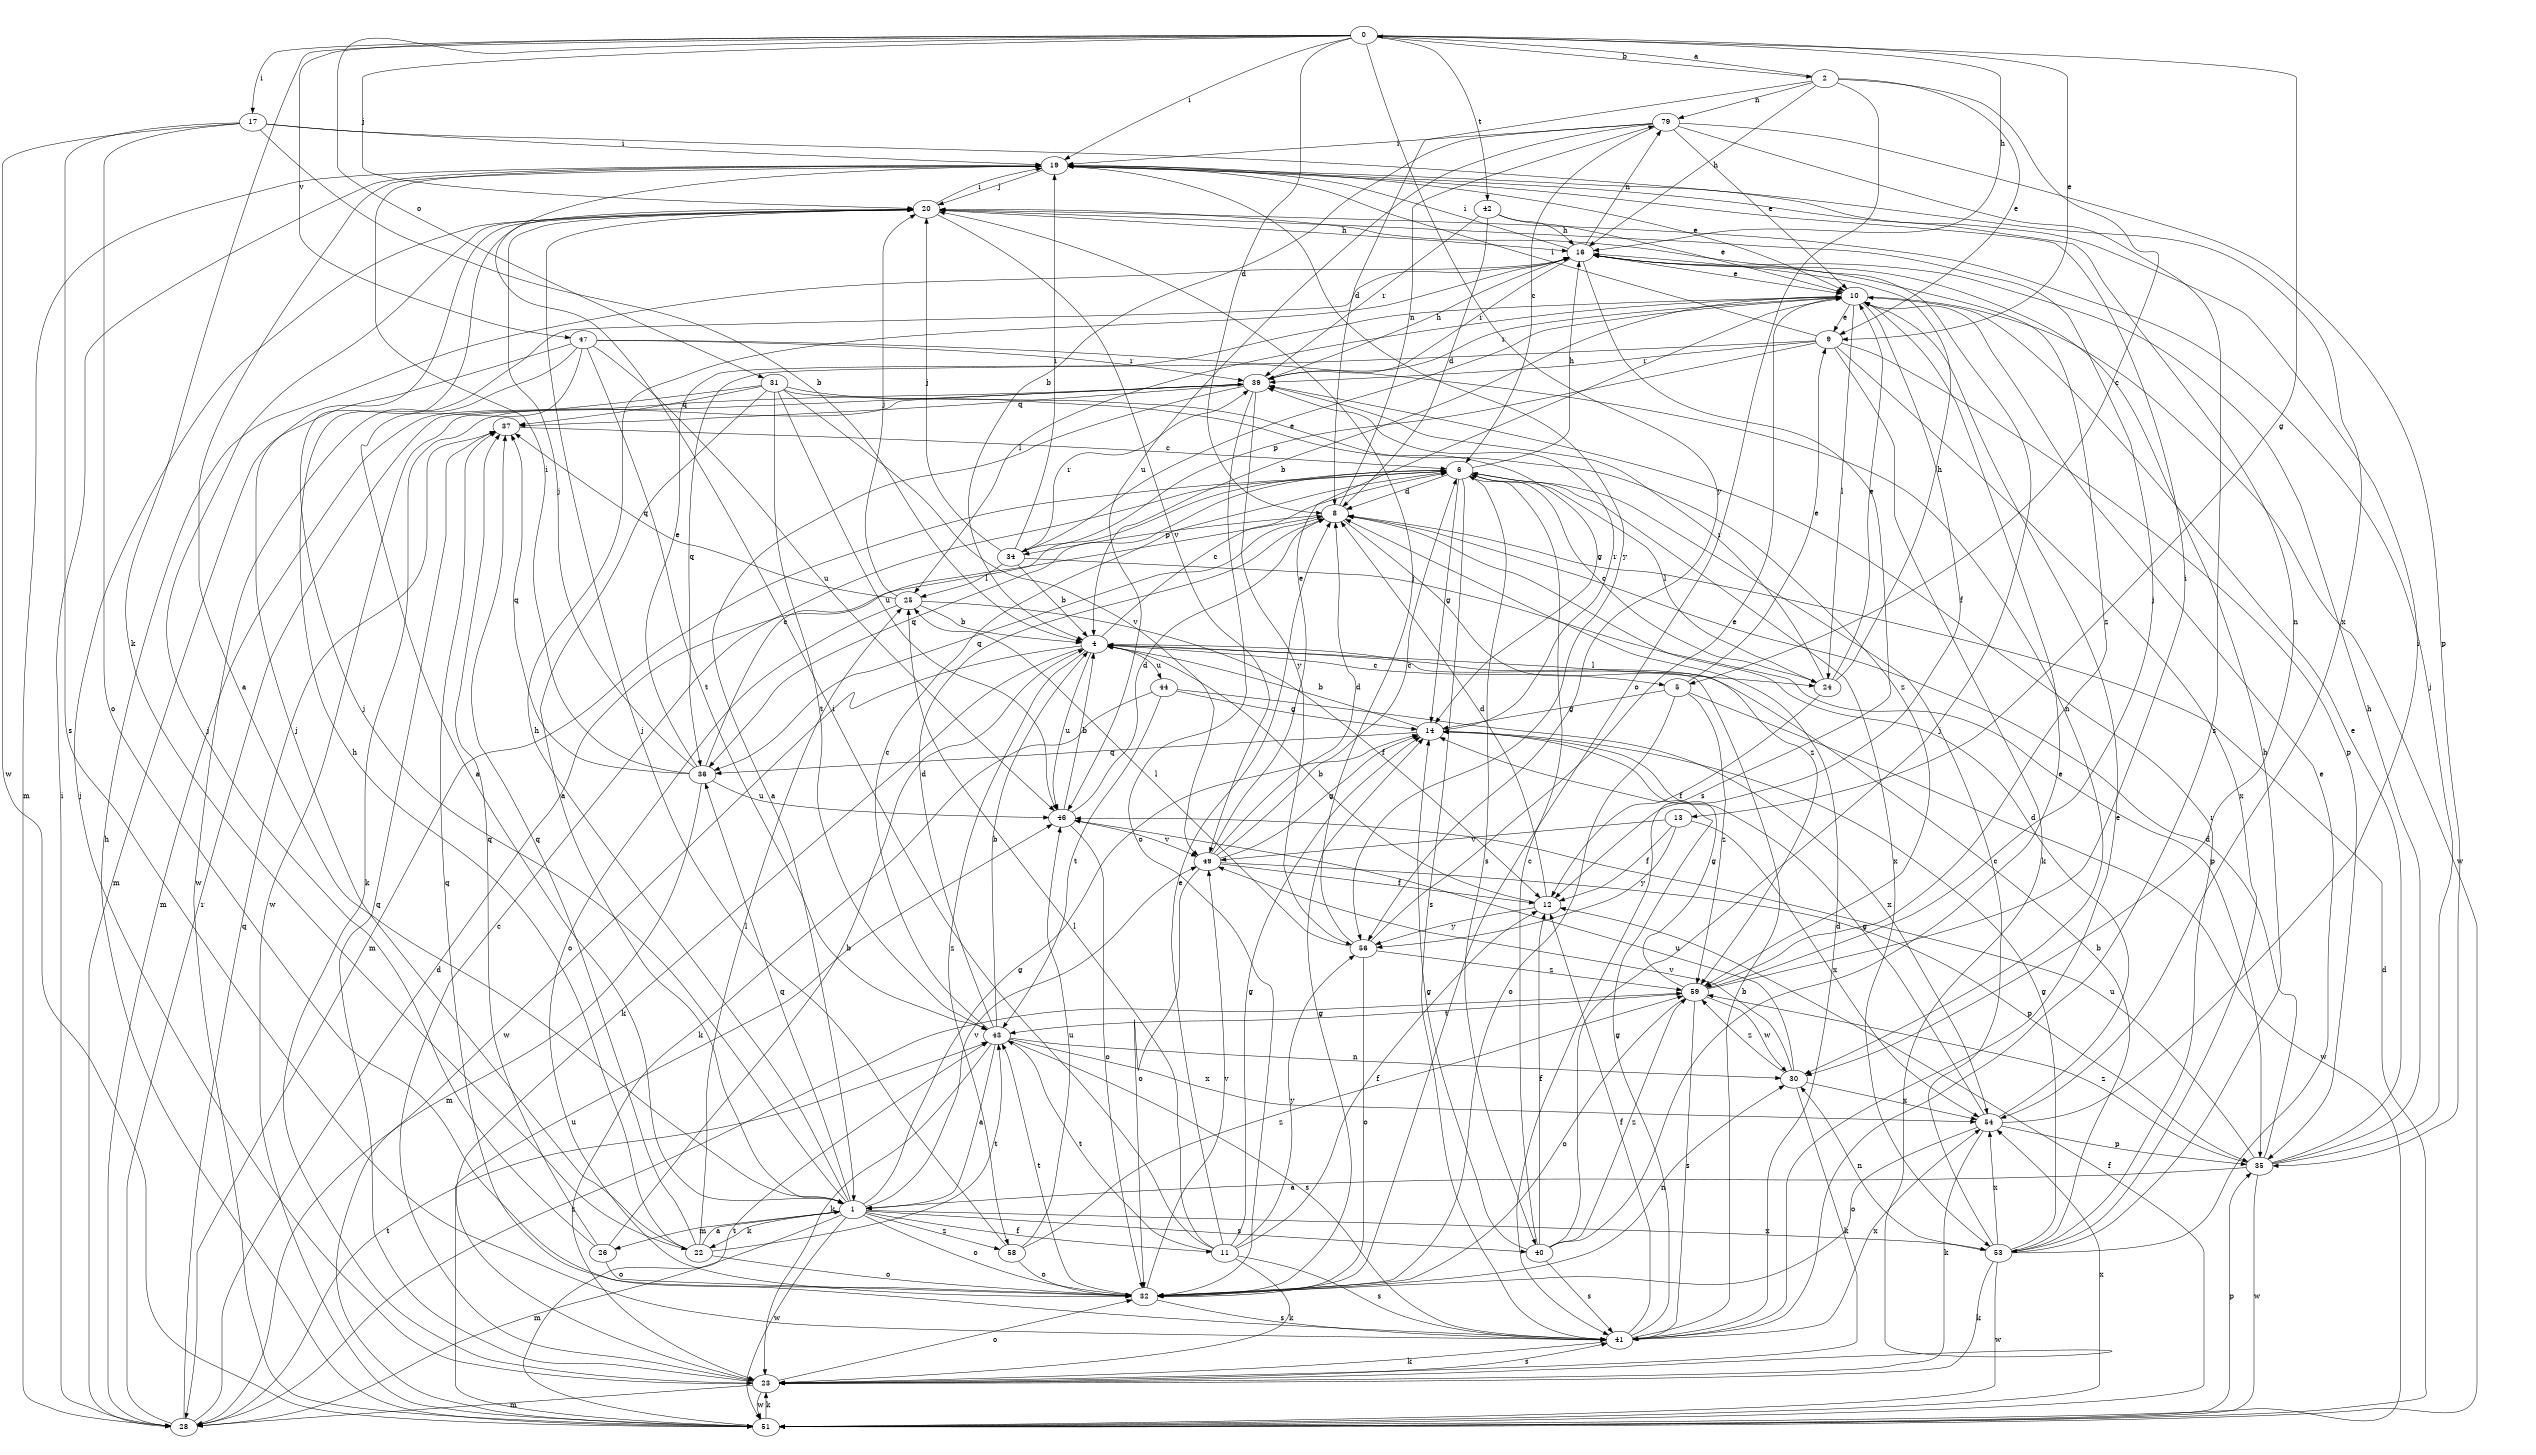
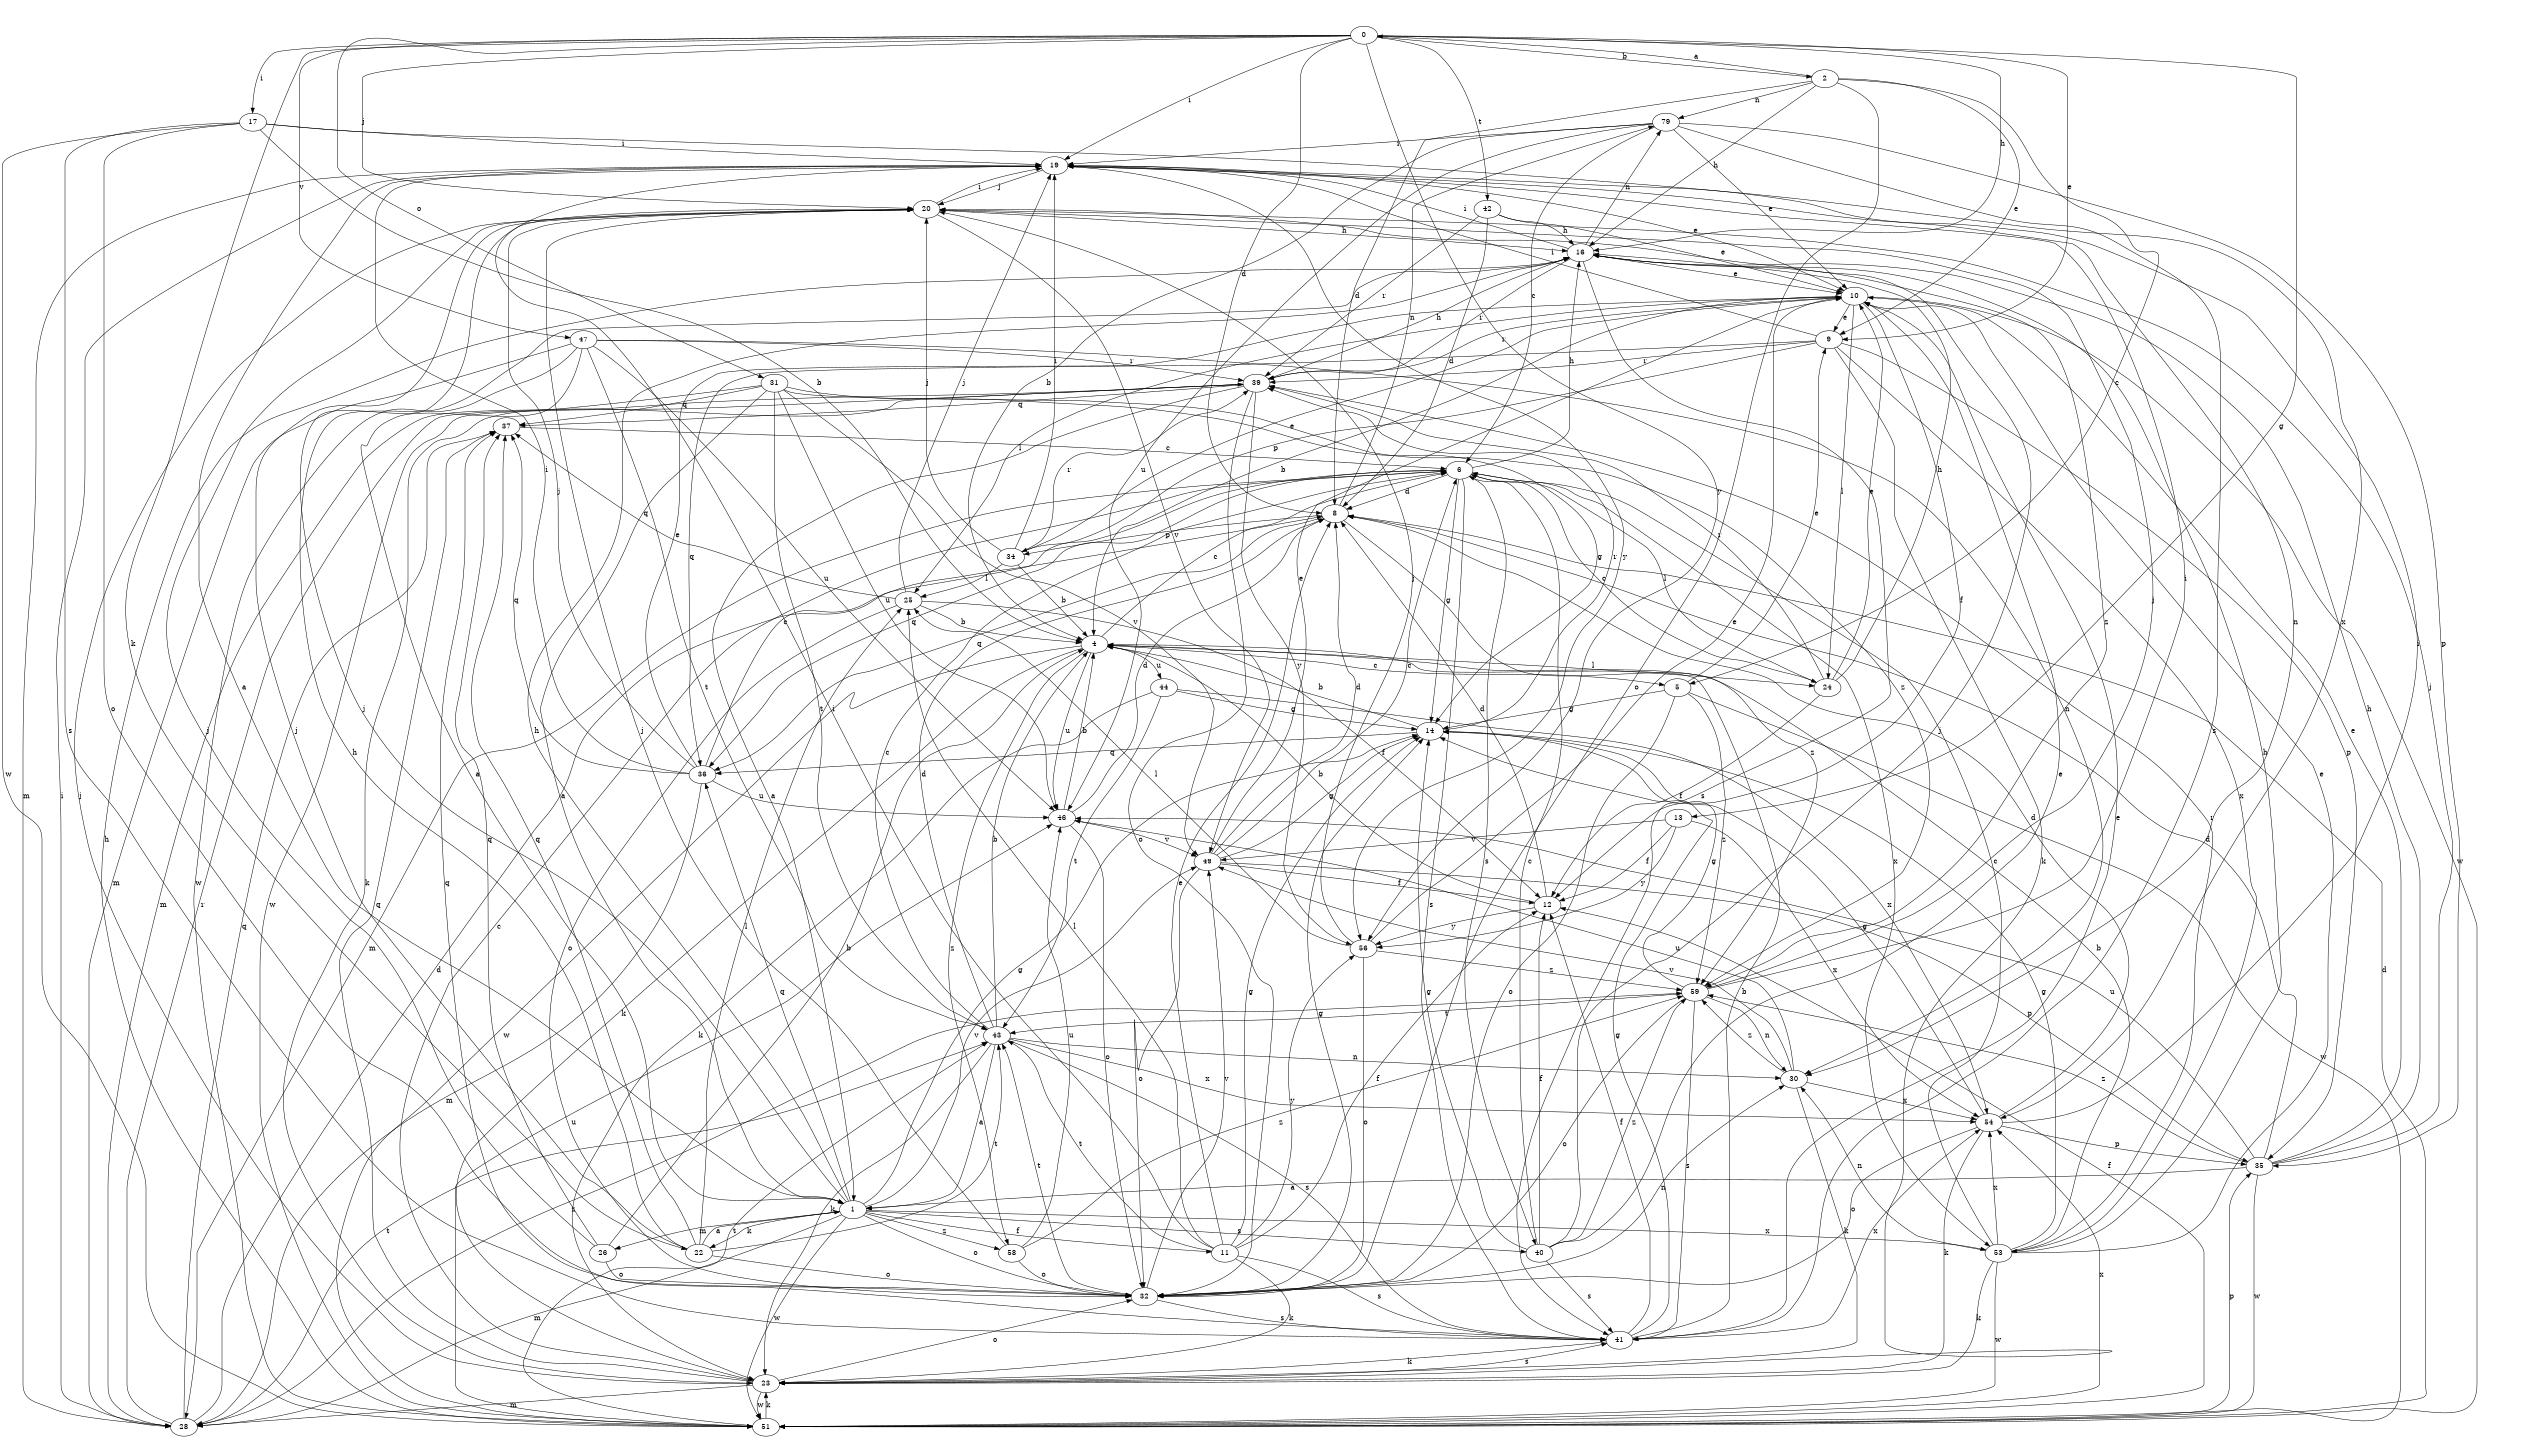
  strict digraph {
    0
    2
    8
    9
    13
    16
    17
    19
    20
    22
    31
    42
    47
    56
    32
    5
    n17 [label=79]
    36
    59
    34
    53
    23
    35
    39
    49
    12
    54
    41
    10
    51
    4
    1
    28
    30
    25
    43
    37
    14
    46
    11
    26
    40
    58
    6
    24
    44
    0 -> 2 [label=b]
    0 -> 8 [label=d]
    0 -> 9 [label=e]
    0 -> 13 [label=g]
    0 -> 16 [label=h]
    0 -> 17 [label=i]
    0 -> 19 [label=i]
    0 -> 20 [label=j]
    0 -> 22 [label=k]
    0 -> 31 [label=o]
    0 -> 42 [label=t]
    0 -> 47 [label=v]
    0 -> 56 [label=y]
    2 -> 0 [label=a]
    2 -> 8 [label=d]
    2 -> 9 [label=e]
    2 -> 16 [label=h]
    2 -> 32 [label=o]
    2 -> 5 [label=c]
    2 -> n17 [label=n]
    8 -> n17 [label=n]
    8 -> 36 [label=q]
    8 -> 59 [label=z]
    8 -> 34 [label=p]
    9 -> 19 [label=i]
    9 -> 36 [label=q]
    9 -> 34 [label=p]
    9 -> 53 [label=x]
    9 -> 23 [label=k]
    9 -> 35 [label=p]
    9 -> 39 [label=r]
    13 -> 56 [label=y]
    13 -> 49 [label=v]
    13 -> 12 [label=f]
    13 -> 54 [label=x]
    16 -> 19 [label=i]
    16 -> n17 [label=n]
    16 -> 59 [label=z]
    16 -> 39 [label=r]
    16 -> 41 [label=s]
    16 -> 10 [label=e]
    17 -> 19 [label=i]
    17 -> 32 [label=o]
    17 -> 54 [label=x]
    17 -> 41 [label=s]
    17 -> 51 [label=w]
    17 -> 4 [label=b]
    19 -> 20 [label=j]
    19 -> 56 [label=y]
    19 -> 10 [label=e]
    19 -> 1 [label=a]
    19 -> 28 [label=m]
    19 -> 30 [label=n]
    20 -> 16 [label=h]
    20 -> 19 [label=i]
    20 -> 49 [label=v]
    22 -> 16 [label=h]
    22 -> 20 [label=j]
    22 -> 32 [label=o]
    22 -> 1 [label=a]
    22 -> 25 [label=l]
    22 -> 43 [label=t]
    22 -> 37 [label=q]
    31 -> 59 [label=z]
    31 -> 49 [label=v]
    31 -> 1 [label=a]
    31 -> 28 [label=m]
    31 -> 43 [label=t]
    31 -> 37 [label=q]
    31 -> 14 [label=g]
    31 -> 46 [label=u]
    42 -> 8 [label=d]
    42 -> 16 [label=h]
    42 -> 39 [label=r]
    42 -> 10 [label=e]
    47 -> 39 [label=r]
    47 -> 51 [label=w]
    47 -> 1 [label=a]
    47 -> 28 [label=m]
    47 -> 30 [label=n]
    47 -> 43 [label=t]
    47 -> 46 [label=u]
    56 -> 20 [label=j]
    56 -> 32 [label=o]
    56 -> 59 [label=z]
    56 -> 10 [label=e]
    56 -> 25 [label=l]
    32 -> 49 [label=v]
    32 -> 41 [label=s]
    32 -> 30 [label=n]
    32 -> 43 [label=t]
    32 -> 14 [label=g]
    5 -> 9 [label=e]
    5 -> 32 [label=o]
    5 -> 59 [label=z]
    5 -> 51 [label=w]
    5 -> 14 [label=g]
    n17 -> 19 [label=i]
    n17 -> 35 [label=p]
    n17 -> 41 [label=s]
    n17 -> 10 [label=e]
    n17 -> 4 [label=b]
    n17 -> 46 [label=u]
    n17 -> 6 [label=c]
    36 -> 19 [label=i]
    36 -> 20 [label=j]
    36 -> 10 [label=e]
    36 -> 28 [label=m]
    36 -> 37 [label=q]
    36 -> 46 [label=u]
    36 -> 6 [label=c]
    59 -> 19 [label=i]
    59 -> 20 [label=j]
    59 -> 32 [label=o]
    59 -> 41 [label=s]
-   59 -> 30 [label=w]
+   59 -> 30 [label=n]
    59 -> 43 [label=t]
    59 -> 14 [label=g]
    34 -> 19 [label=i]
    34 -> 20 [label=j]
-   34 -> 35 [label=p]
    34 -> 39 [label=r]
    34 -> 10 [label=e]
    34 -> 4 [label=b]
    34 -> 25 [label=l]
    53 -> 16 [label=h]
    53 -> 23 [label=k]
    53 -> 39 [label=r]
    53 -> 54 [label=x]
    53 -> 10 [label=e]
    53 -> 51 [label=w]
    53 -> 4 [label=b]
    53 -> 30 [label=n]
    53 -> 14 [label=g]
    53 -> 6 [label=c]
    23 -> 20 [label=j]
    23 -> 32 [label=o]
    23 -> 41 [label=s]
    23 -> 51 [label=w]
    23 -> 28 [label=m]
    23 -> 37 [label=q]
    23 -> 6 [label=c]
    35 -> 8 [label=d]
    35 -> 16 [label=h]
    35 -> 20 [label=j]
    35 -> 59 [label=z]
    35 -> 10 [label=e]
    35 -> 51 [label=w]
    35 -> 1 [label=a]
    35 -> 46 [label=u]
    39 -> 16 [label=h]
    39 -> 56 [label=y]
    39 -> 32 [label=o]
    39 -> 23 [label=k]
    39 -> 51 [label=w]
    39 -> 1 [label=a]
    39 -> 37 [label=q]
    49 -> 8 [label=d]
    49 -> 32 [label=o]
    49 -> 35 [label=p]
    49 -> 12 [label=f]
    49 -> 10 [label=e]
    49 -> 14 [label=g]
    49 -> 6 [label=c]
    12 -> 8 [label=d]
    12 -> 56 [label=y]
    12 -> 4 [label=b]
    54 -> 8 [label=d]
    54 -> 19 [label=i]
    54 -> 32 [label=o]
    54 -> 23 [label=k]
    54 -> 35 [label=p]
    54 -> 14 [label=g]
-   41 -> 8 [label=d]
    41 -> 23 [label=k]
    41 -> 12 [label=f]
    41 -> 54 [label=x]
    41 -> 10 [label=e]
    41 -> 4 [label=b]
    41 -> 37 [label=q]
    41 -> 14 [label=g]
    10 -> 9 [label=e]
    10 -> 39 [label=r]
    10 -> 12 [label=f]
    10 -> 51 [label=w]
    10 -> 4 [label=b]
    10 -> 25 [label=l]
    10 -> 24 [label=l]
    51 -> 8 [label=d]
    51 -> 16 [label=h]
    51 -> 23 [label=k]
    51 -> 35 [label=p]
    51 -> 12 [label=f]
    51 -> 54 [label=x]
    51 -> 43 [label=t]
    51 -> 46 [label=u]
    4 -> 5 [label=c]
    4 -> 23 [label=k]
    4 -> 51 [label=w]
    4 -> 46 [label=u]
    4 -> 58 [label=z]
    4 -> 6 [label=c]
    4 -> 24 [label=l]
    4 -> 44 [label=u]
    1 -> 16 [label=h]
    1 -> 20 [label=j]
    1 -> 22 [label=k]
    1 -> 32 [label=o]
    1 -> 36 [label=q]
    1 -> 53 [label=x]
    1 -> 49 [label=v]
    1 -> 51 [label=w]
    1 -> 28 [label=m]
    1 -> 14 [label=g]
    1 -> 11 [label=f]
    1 -> 26 [label=m]
    1 -> 40 [label=s]
    1 -> 58 [label=z]
    28 -> 8 [label=d]
    28 -> 19 [label=i]
    28 -> 59 [label=z]
    28 -> 39 [label=r]
    28 -> 43 [label=t]
    28 -> 37 [label=q]
    30 -> 59 [label=z]
    30 -> 23 [label=k]
    30 -> 49 [label=v]
    30 -> 54 [label=x]
    30 -> 46 [label=u]
-   25 -> 20 [label=j]
+   25 -> 19 [label=j]
    25 -> 32 [label=o]
    25 -> 12 [label=f]
    25 -> 4 [label=b]
    25 -> 37 [label=q]
    43 -> 8 [label=d]
    43 -> 23 [label=k]
    43 -> 54 [label=x]
    43 -> 41 [label=s]
    43 -> 4 [label=b]
    43 -> 1 [label=a]
    43 -> 30 [label=n]
    43 -> 6 [label=c]
    37 -> 6 [label=c]
    14 -> 36 [label=q]
    14 -> 39 [label=r]
    14 -> 4 [label=b]
    46 -> 8 [label=d]
    46 -> 32 [label=o]
    46 -> 49 [label=v]
    46 -> 4 [label=b]
    11 -> 8 [label=e]
    11 -> 19 [label=i]
    11 -> 56 [label=y]
    11 -> 23 [label=k]
    11 -> 12 [label=f]
    11 -> 41 [label=s]
    11 -> 25 [label=l]
    11 -> 43 [label=t]
    11 -> 14 [label=g]
    26 -> 20 [label=j]
    26 -> 32 [label=o]
    26 -> 4 [label=b]
    26 -> 37 [label=q]
    40 -> 20 [label=j]
    40 -> 59 [label=z]
    40 -> 12 [label=f]
    40 -> 41 [label=s]
    40 -> 10 [label=e]
    40 -> 14 [label=g]
    40 -> 6 [label=c]
    58 -> 20 [label=j]
    58 -> 32 [label=o]
    58 -> 59 [label=z]
    58 -> 46 [label=u]
    6 -> 8 [label=d]
    6 -> 16 [label=h]
    6 -> 36 [label=q]
    6 -> 53 [label=x]
    6 -> 41 [label=s]
    6 -> 28 [label=m]
    6 -> 14 [label=g]
    6 -> 40 [label=s]
    6 -> 24 [label=l]
    24 -> 16 [label=h]
    24 -> 39 [label=r]
    24 -> 12 [label=f]
    24 -> 10 [label=e]
    24 -> 6 [label=c]
    44 -> 23 [label=k]
    44 -> 54 [label=x]
    44 -> 43 [label=t]
    44 -> 14 [label=g]
  }
